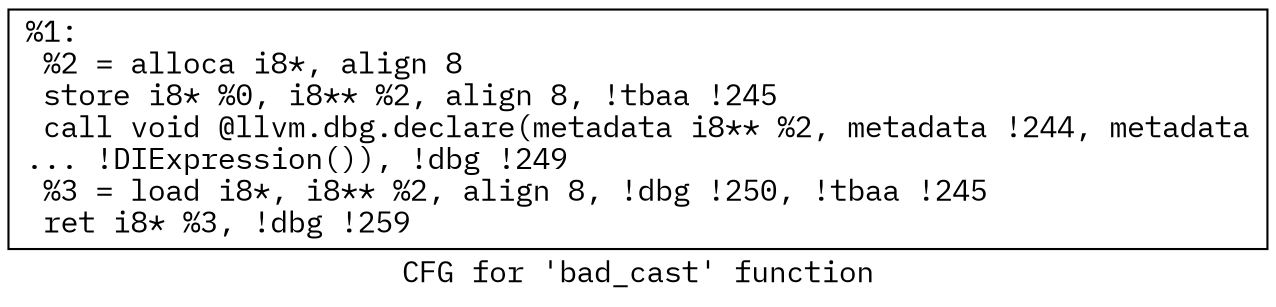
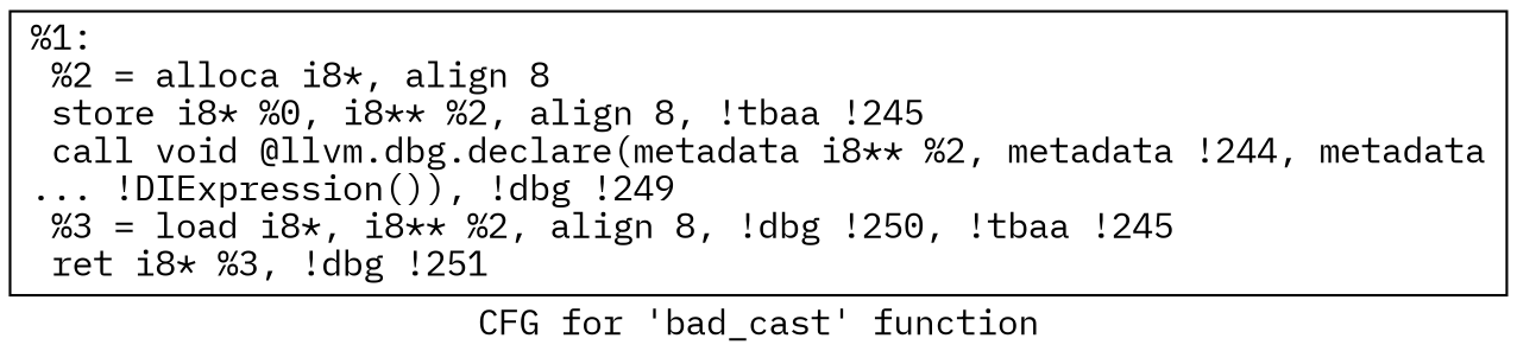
  digraph {
    label="CFG for 'bad_cast' function"
    fontname="IBM Plex Mono"
-   n1 [label="{%1:\l  %2 = alloca i8*, align 8\l  store i8* %0, i8** %2, align 8, !tbaa !245\l  call void @llvm.dbg.declare(metadata i8** %2, metadata !244, metadata\l... !DIExpression()), !dbg !249\l  %3 = load i8*, i8** %2, align 8, !dbg !250, !tbaa !245\l  ret i8* %3, !dbg !259\l}" shape=record fontname="IBM Plex Mono"]
+   n1 [label="{%1:\l  %2 = alloca i8*, align 8\l  store i8* %0, i8** %2, align 8, !tbaa !245\l  call void @llvm.dbg.declare(metadata i8** %2, metadata !244, metadata\l... !DIExpression()), !dbg !249\l  %3 = load i8*, i8** %2, align 8, !dbg !250, !tbaa !245\l  ret i8* %3, !dbg !251\l}" shape=record fontname="IBM Plex Mono"]
  }
